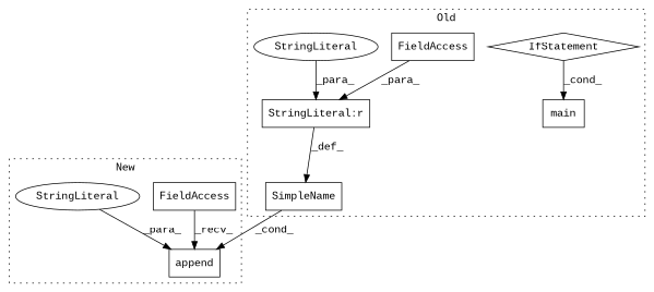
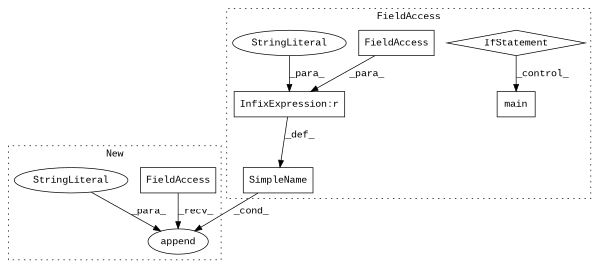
  digraph {
    fontname="Liberation Mono"
    node [a=32 fontname="Liberation Mono" shape=box]
    edge [fontname="Liberation Mono"]
    n1 [l=6 label=main s=5471]
-   n2 [a=27 l=4 label="StringLiteral:r" s=5438]
+   n2 [a=27 l=4 label="InfixExpression:r" s=5438]
    n3 [a=42 label=SimpleName]
    n4 [a=25 l="4,2" label=IfStatement s="5426,5452" shape=diamond]
    n5 [a=22 l=8 label=FieldAccess s=5430]
    n6 [a=45 l=10 label=StringLiteral s=5442 shape=ellipse]
-   n7 [l="7,1" label=append s="240,277"]
+   n7 [l="7,1" label=append s="240,277" shape=ellipse]
    n8 [a=22 l=3 label=FieldAccess s=231]
    n9 [a=45 l=30 label=StringLiteral s=247 shape=ellipse]
    subgraph cluster_1 {
-     label=Old
+     label=FieldAccess
      style=dotted
      n1
      n2
      n3
      n4
      n5
      n6
    }
    subgraph cluster_2 {
      label=New
      style=dotted
      n7
      n8
      n9
    }
    n2 -> n3 [label=_def_]
    n3 -> n7 [label=_cond_]
-   n4 -> n1 [label=_cond_]
+   n4 -> n1 [label=_control_]
    n5 -> n2 [label=_para_]
    n6 -> n2 [label=_para_]
    n8 -> n7 [label=_recv_]
    n9 -> n7 [label=_para_]
  }
